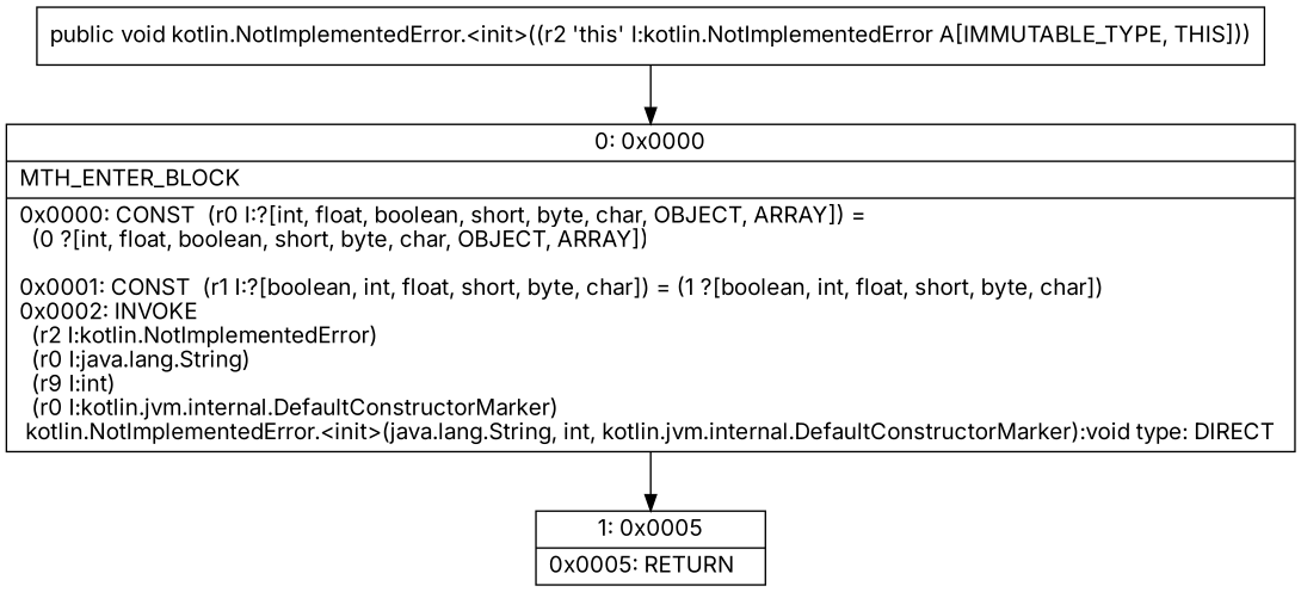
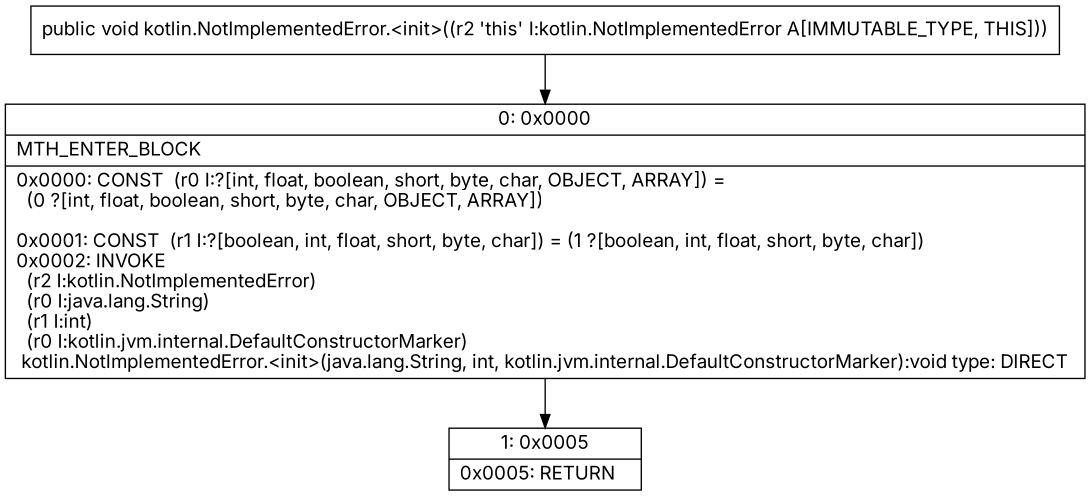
  digraph {
    fontname=Inter
    node [shape=record fontname=Inter]
    edge [fontname=Inter]
-   n1 [label="{0\:\ 0x0000|MTH_ENTER_BLOCK\l|0x0000: CONST  (r0 I:?[int, float, boolean, short, byte, char, OBJECT, ARRAY]) = \l  (0 ?[int, float, boolean, short, byte, char, OBJECT, ARRAY])\l \l0x0001: CONST  (r1 I:?[boolean, int, float, short, byte, char]) = (1 ?[boolean, int, float, short, byte, char]) \l0x0002: INVOKE  \l  (r2 I:kotlin.NotImplementedError)\l  (r0 I:java.lang.String)\l  (r9 I:int)\l  (r0 I:kotlin.jvm.internal.DefaultConstructorMarker)\l kotlin.NotImplementedError.\<init\>(java.lang.String, int, kotlin.jvm.internal.DefaultConstructorMarker):void type: DIRECT \l}"]
+   n1 [label="{0\:\ 0x0000|MTH_ENTER_BLOCK\l|0x0000: CONST  (r0 I:?[int, float, boolean, short, byte, char, OBJECT, ARRAY]) = \l  (0 ?[int, float, boolean, short, byte, char, OBJECT, ARRAY])\l \l0x0001: CONST  (r1 I:?[boolean, int, float, short, byte, char]) = (1 ?[boolean, int, float, short, byte, char]) \l0x0002: INVOKE  \l  (r2 I:kotlin.NotImplementedError)\l  (r0 I:java.lang.String)\l  (r1 I:int)\l  (r0 I:kotlin.jvm.internal.DefaultConstructorMarker)\l kotlin.NotImplementedError.\<init\>(java.lang.String, int, kotlin.jvm.internal.DefaultConstructorMarker):void type: DIRECT \l}"]
    n2 [label="{1\:\ 0x0005|0x0005: RETURN   \l}"]
    n3 [label="{public void kotlin.NotImplementedError.\<init\>((r2 'this' I:kotlin.NotImplementedError A[IMMUTABLE_TYPE, THIS])) }"]
    n1 -> n2
    n3 -> n1
  }
